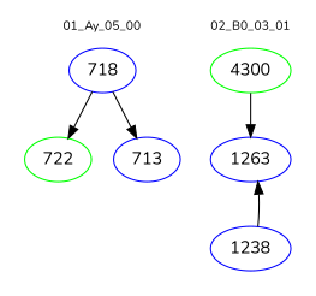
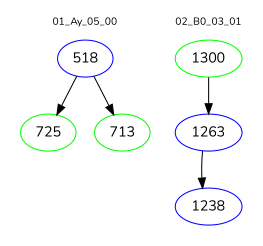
  digraph {
    fontname=Nunito
    node [color=blue fontname=Nunito]
    edge [color=black fontname=Nunito]
-   n1 [color=green label=722]
-   n2 [label=718]
-   n3 [label=713]
-   n4 [color=green label=4300]
+   n1 [color=green label=725]
+   n2 [label=518]
+   n3 [color=green label=713]
+   n4 [color=green label=1300]
    n5 [label=1263]
    n6 [label=1238]
    subgraph cluster_1 {
      color=white
      fontsize=10
      label="01_Ay_05_00"
      n1
      n2
      n3
    }
    subgraph cluster_2 {
      color=white
      fontsize=10
      label="02_B0_03_01"
      n4
      n5
      n6
    }
    n2 -> n1
    n2 -> n3
    n4 -> n5
-   n6 -> n5
+   n5 -> n6
  }
